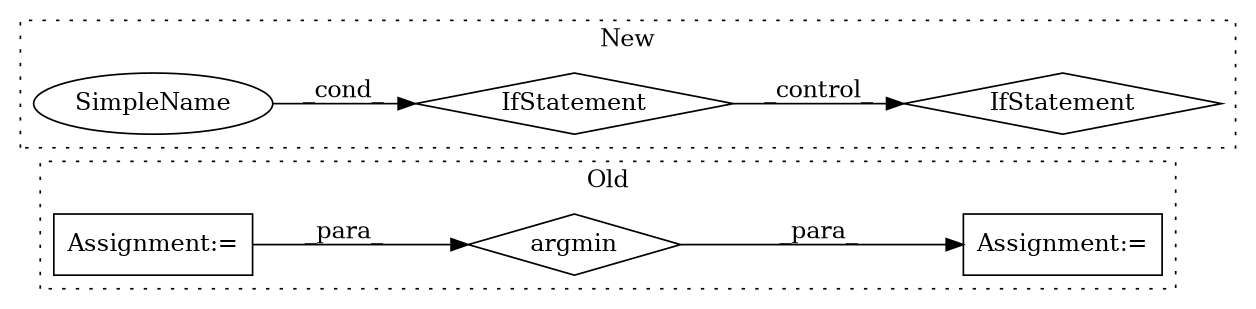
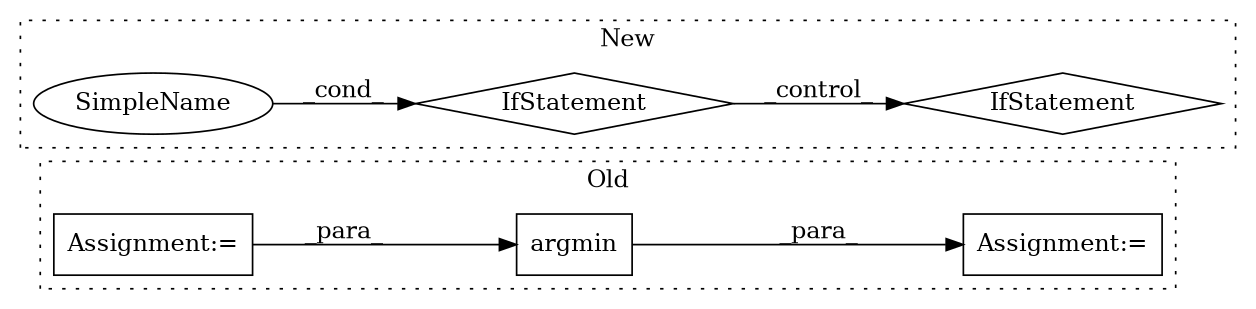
  digraph {
    rankdir=LR
    node [a=7 l=1 shape=box]
-   n1 [a=32 l="7,1" label=argmin s="19819,19830" shape=diamond]
+   n1 [a=32 l="7,1" label=argmin s="19819,19830"]
    n2 [label="Assignment:=" s=19781]
    n3 [label="Assignment:=" s=19812]
    n4 [a=25 l="4,2" label=IfStatement s="19852,19880" shape=diamond]
    n5 [a=42 label=SimpleName shape=ellipse l=""]
    n6 [a=25 l="4,2" label=IfStatement s="19794,19824" shape=diamond]
    subgraph cluster_1 {
      label=Old
      style=dotted
      n1
      n2
      n3
    }
    subgraph cluster_2 {
      label=New
      style=dotted
      n4
      n5
      n6
    }
    n1 -> n3 [label=_para_]
    n2 -> n1 [label=_para_]
    n5 -> n6 [label=_cond_]
    n6 -> n4 [label=_control_]
  }
